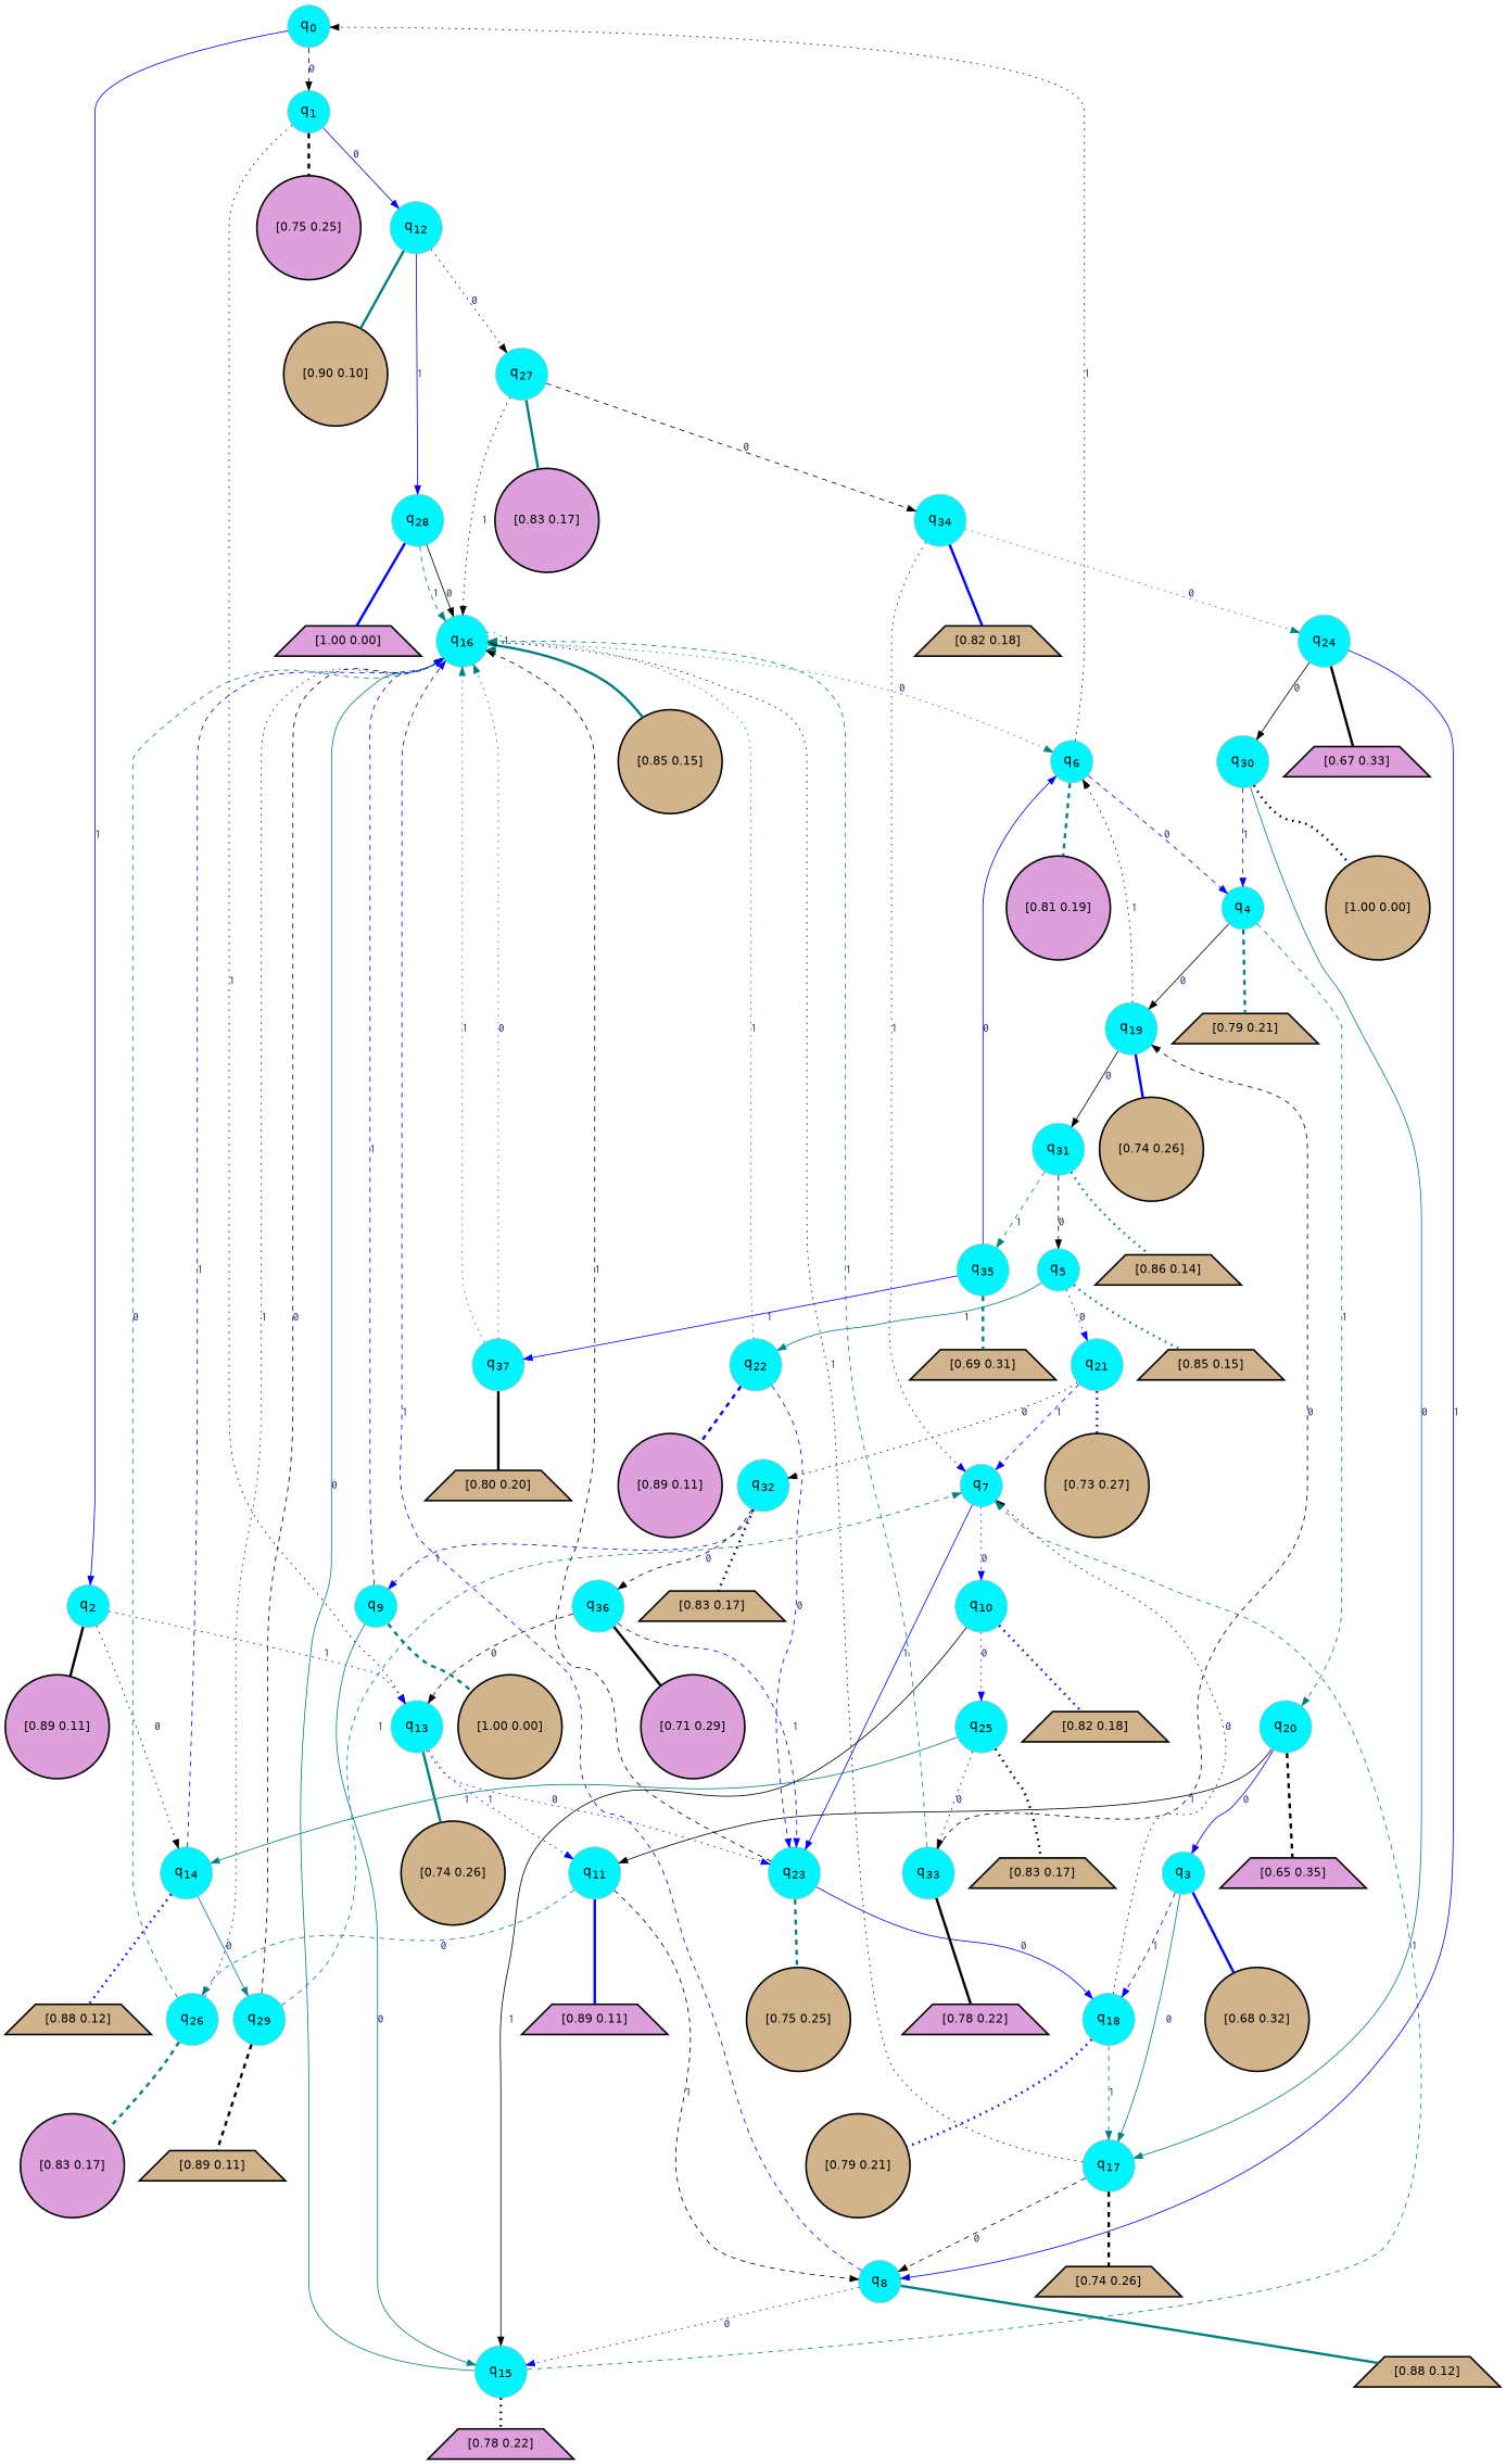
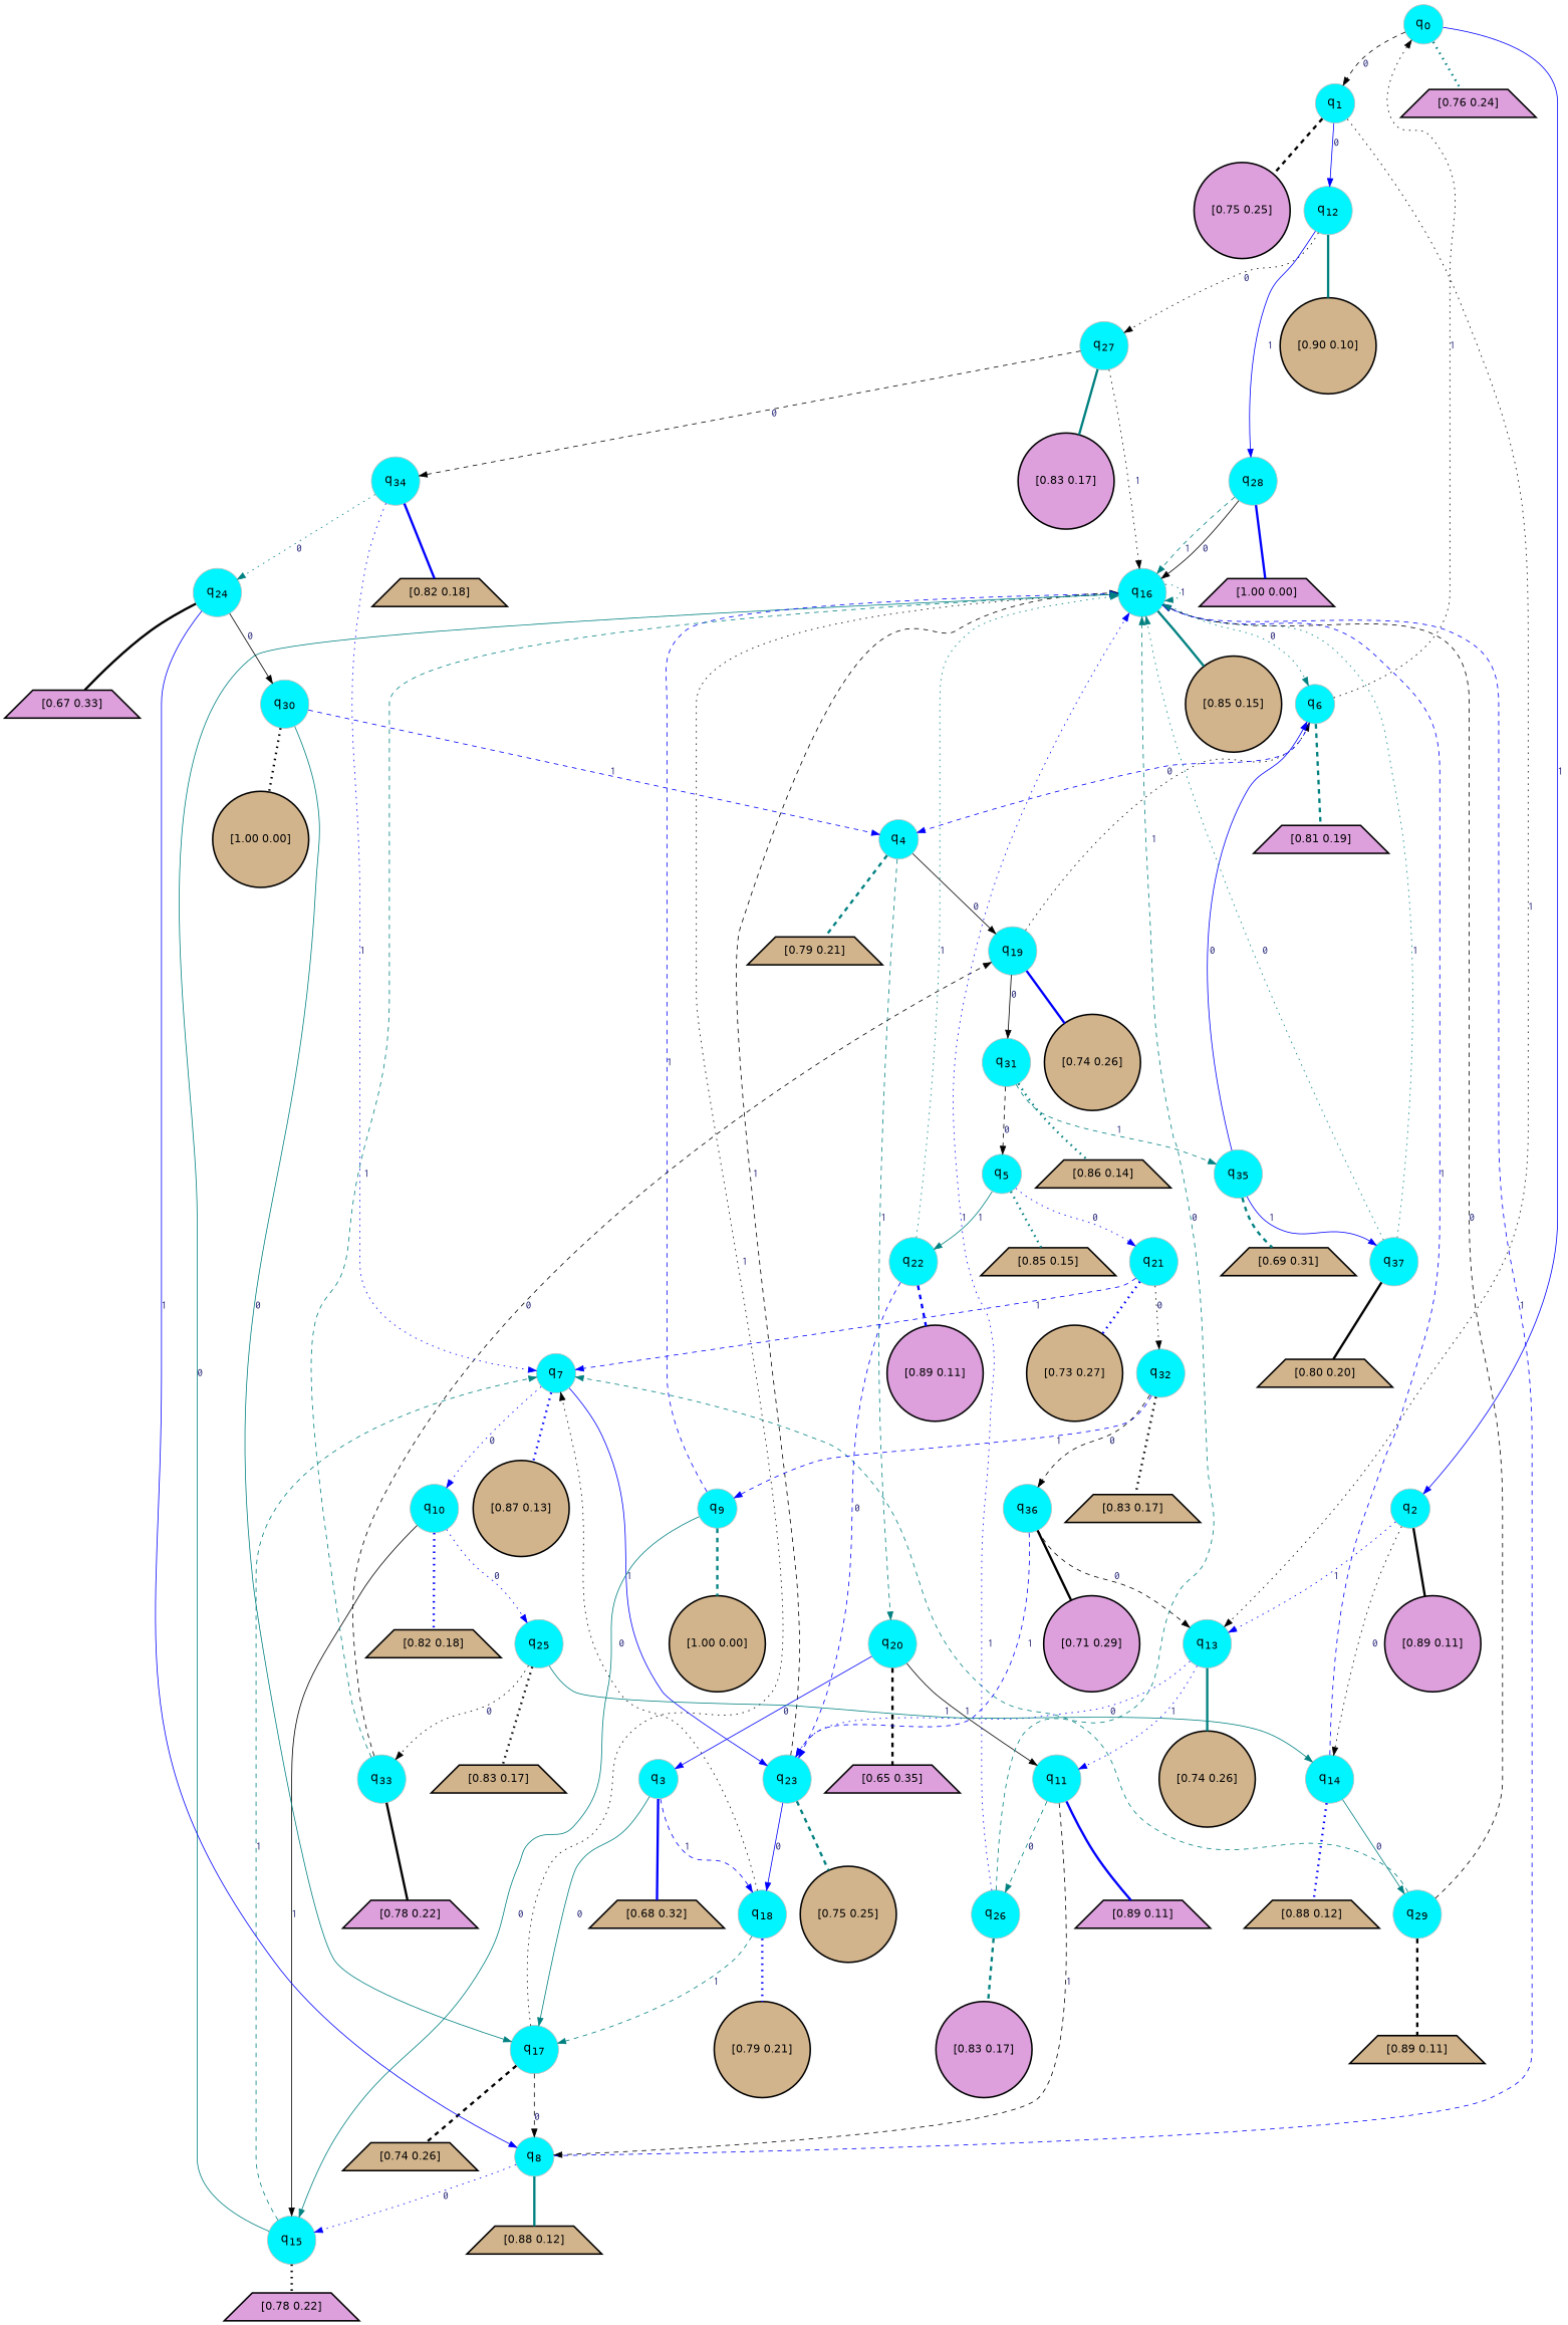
  digraph {
    rankdir=TD
    node [color=gray fillcolor=turquoise1 fontcolor=black fontname=Helvetica fontsize=16 fontweight=bold shape=circle style=filled]
    edge [arrowsize=1 color=black fontcolor=midnightblue fontname=courier fontweight=bold penwidth=1 style=dashed weight=20]
    n1 [label=<q<SUB>0</SUB>>]
    n2 [label=<q<SUB>1</SUB>>]
    n3 [label=<q<SUB>2</SUB>>]
+   n4 [color=black fillcolor=plum fontsize=14 label="[0.76 0.24]" penwidth=2 shape=trapezium]
    n5 [label=<q<SUB>12</SUB>>]
    n6 [label=<q<SUB>13</SUB>>]
    n7 [color=black fillcolor=plum fontsize=14 label="[0.75 0.25]" penwidth=2]
    n8 [label=<q<SUB>14</SUB>>]
    n9 [color=black fillcolor=plum fontsize=14 label="[0.89 0.11]" penwidth=2]
    n10 [label=<q<SUB>27</SUB>>]
    n11 [label=<q<SUB>28</SUB>>]
    n12 [color=black fillcolor=tan fontsize=14 label="[0.90 0.10]" penwidth=2]
    n13 [label=<q<SUB>23</SUB>>]
    n14 [label=<q<SUB>11</SUB>>]
    n15 [color=black fillcolor=tan fontsize=14 label="[0.74 0.26]" penwidth=2]
    n16 [label=<q<SUB>16</SUB>>]
    n17 [label=<q<SUB>29</SUB>>]
    n18 [color=black fillcolor=tan fontsize=14 label="[0.88 0.12]" penwidth=2 shape=trapezium]
    n19 [label=<q<SUB>3</SUB>>]
    n20 [label=<q<SUB>17</SUB>>]
    n21 [label=<q<SUB>18</SUB>>]
-   n22 [color=black fillcolor=tan fontsize=14 label="[0.68 0.32]" penwidth=2]
+   n22 [color=black fillcolor=tan fontsize=14 label="[0.68 0.32]" penwidth=2 shape=trapezium]
    n23 [label=<q<SUB>8</SUB>>]
    n24 [color=black fillcolor=tan fontsize=14 label="[0.74 0.26]" penwidth=2 shape=trapezium]
    n25 [label=<q<SUB>7</SUB>>]
    n26 [color=black fillcolor=tan fontsize=14 label="[0.79 0.21]" penwidth=2]
    n27 [label=<q<SUB>4</SUB>>]
    n28 [label=<q<SUB>19</SUB>>]
    n29 [label=<q<SUB>20</SUB>>]
    n30 [color=black fillcolor=tan fontsize=14 label="[0.79 0.21]" penwidth=2 shape=trapezium]
    n31 [label=<q<SUB>6</SUB>>]
    n32 [label=<q<SUB>31</SUB>>]
    n33 [color=black fillcolor=tan fontsize=14 label="[0.74 0.26]" penwidth=2]
    n34 [color=black fillcolor=plum fontsize=14 label="[0.65 0.35]" penwidth=2 shape=trapezium]
    n35 [label=<q<SUB>5</SUB>>]
    n36 [label=<q<SUB>21</SUB>>]
    n37 [label=<q<SUB>22</SUB>>]
    n38 [color=black fillcolor=tan fontsize=14 label="[0.85 0.15]" penwidth=2 shape=trapezium]
    n39 [label=<q<SUB>32</SUB>>]
    n40 [color=black fillcolor=tan fontsize=14 label="[0.73 0.27]" penwidth=2]
    n41 [color=black fillcolor=plum fontsize=14 label="[0.89 0.11]" penwidth=2]
-   n42 [color=black fillcolor=plum fontsize=14 label="[0.81 0.19]" penwidth=2]
+   n42 [color=black fillcolor=plum fontsize=14 label="[0.81 0.19]" penwidth=2 shape=trapezium]
    n43 [label=<q<SUB>10</SUB>>]
+   n44 [color=black fillcolor=tan fontsize=14 label="[0.87 0.13]" penwidth=2]
    n45 [label=<q<SUB>15</SUB>>]
    n46 [label=<q<SUB>25</SUB>>]
    n47 [color=black fillcolor=tan fontsize=14 label="[0.82 0.18]" penwidth=2 shape=trapezium]
    n48 [color=black fillcolor=tan fontsize=14 label="[0.75 0.25]" penwidth=2]
    n49 [color=black fillcolor=tan fontsize=14 label="[0.88 0.12]" penwidth=2 shape=trapezium]
    n50 [color=black fillcolor=plum fontsize=14 label="[0.78 0.22]" penwidth=2 shape=trapezium]
    n51 [color=black fillcolor=tan fontsize=14 label="[0.85 0.15]" penwidth=2]
    n52 [label=<q<SUB>9</SUB>>]
    n53 [color=black fillcolor=tan fontsize=14 label="[1.00 0.00]" penwidth=2]
    n54 [label=<q<SUB>33</SUB>>]
    n55 [color=black fillcolor=tan fontsize=14 label="[0.83 0.17]" penwidth=2 shape=trapezium]
    n56 [label=<q<SUB>26</SUB>>]
    n57 [color=black fillcolor=plum fontsize=14 label="[0.89 0.11]" penwidth=2 shape=trapezium]
    n58 [color=black fillcolor=plum fontsize=14 label="[0.83 0.17]" penwidth=2]
    n59 [label=<q<SUB>34</SUB>>]
    n60 [color=black fillcolor=plum fontsize=14 label="[0.83 0.17]" penwidth=2]
    n61 [color=black fillcolor=plum fontsize=14 label="[1.00 0.00]" penwidth=2 shape=trapezium]
    n62 [color=black fillcolor=tan fontsize=14 label="[0.89 0.11]" penwidth=2 shape=trapezium]
    n63 [label=<q<SUB>35</SUB>>]
    n64 [color=black fillcolor=tan fontsize=14 label="[0.86 0.14]" penwidth=2 shape=trapezium]
    n65 [label=<q<SUB>36</SUB>>]
    n66 [color=black fillcolor=tan fontsize=14 label="[0.83 0.17]" penwidth=2 shape=trapezium]
    n67 [label=<q<SUB>24</SUB>>]
    n68 [label=<q<SUB>30</SUB>>]
    n69 [color=black fillcolor=plum fontsize=14 label="[0.67 0.33]" penwidth=2 shape=trapezium]
    n70 [color=black fillcolor=tan fontsize=14 label="[1.00 0.00]" penwidth=2]
    n71 [color=black fillcolor=plum fontsize=14 label="[0.78 0.22]" penwidth=2 shape=trapezium]
    n72 [color=black fillcolor=tan fontsize=14 label="[0.82 0.18]" penwidth=2 shape=trapezium]
    n73 [label=<q<SUB>37</SUB>>]
    n74 [color=black fillcolor=tan fontsize=14 label="[0.69 0.31]" penwidth=2 shape=trapezium]
    n75 [color=black fillcolor=plum fontsize=14 label="[0.71 0.29]" penwidth=2]
    n76 [color=black fillcolor=tan fontsize=14 label="[0.80 0.20]" penwidth=2 shape=trapezium]
    n1 -> n2 [label=0]
    n1 -> n3 [color=blue label=1 style=bold]
+   n1 -> n4 [arrowhead=none color=teal penwidth=3 style=dotted]
    n2 -> n5 [color=blue label=0 style=bold]
    n2 -> n6 [label=1 style=dotted]
    n2 -> n7 [arrowhead=none penwidth=3]
    n3 -> n6 [color=blue label=1 style=dotted]
    n3 -> n8 [label=0 style=dotted]
    n3 -> n9 [arrowhead=none penwidth=3 style=bold]
    n5 -> n10 [label=0 style=dotted]
    n5 -> n11 [color=blue label=1 style=bold]
    n5 -> n12 [arrowhead=none color=teal penwidth=3 style=bold]
    n6 -> n13 [color=blue label=0 style=dotted]
    n6 -> n14 [color=blue label=1 style=dotted]
    n6 -> n15 [arrowhead=none color=teal penwidth=3 style=bold]
    n8 -> n16 [color=blue label=1]
    n8 -> n17 [color=teal label=0 style=bold]
    n8 -> n18 [arrowhead=none color=blue penwidth=3 style=dotted]
    n10 -> n16 [label=1 style=dotted]
    n10 -> n59 [label=0]
    n10 -> n60 [arrowhead=none color=teal penwidth=3 style=bold]
    n11 -> n16 [label=0 style=bold]
    n11 -> n16 [color=teal label=1]
    n11 -> n61 [arrowhead=none color=blue penwidth=3 style=bold]
    n13 -> n16 [label=1]
    n13 -> n21 [color=blue label=0 style=bold]
    n13 -> n48 [arrowhead=none color=teal penwidth=3]
    n14 -> n23 [label=1]
    n14 -> n56 [color=teal label=0]
    n14 -> n57 [arrowhead=none color=blue penwidth=3 style=bold]
    n16 -> n16 [color=teal label=1 style=dotted]
    n16 -> n31 [color=teal label=0 style=dotted]
    n16 -> n51 [arrowhead=none color=teal penwidth=3 style=bold]
    n17 -> n16 [label=0]
    n17 -> n25 [color=teal label=1]
    n17 -> n62 [arrowhead=none penwidth=3]
    n19 -> n20 [color=teal label=0 style=bold]
    n19 -> n21 [color=blue label=1]
    n19 -> n22 [arrowhead=none color=blue penwidth=3 style=bold]
    n20 -> n16 [label=1 style=dotted]
    n20 -> n23 [label=0]
    n20 -> n24 [arrowhead=none penwidth=3]
    n21 -> n20 [color=teal label=1]
    n21 -> n25 [label=0 style=dotted]
    n21 -> n26 [arrowhead=none color=blue penwidth=3 style=dotted]
    n23 -> n16 [color=blue label=1]
    n23 -> n45 [color=blue label=0 style=dotted]
    n23 -> n49 [arrowhead=none color=teal penwidth=3 style=bold]
    n25 -> n13 [color=blue label=1 style=bold]
    n25 -> n43 [color=blue label=0 style=dotted]
+   n25 -> n44 [arrowhead=none color=blue penwidth=3 style=dotted]
    n27 -> n28 [label=0 style=bold]
    n27 -> n29 [color=teal label=1]
    n27 -> n30 [arrowhead=none color=teal penwidth=3]
    n28 -> n31 [label=1 style=dotted]
    n28 -> n32 [label=0 style=bold]
    n28 -> n33 [arrowhead=none color=blue penwidth=3 style=bold]
    n29 -> n14 [label=1 style=bold]
    n29 -> n19 [color=blue label=0 style=bold]
    n29 -> n34 [arrowhead=none penwidth=3]
    n31 -> n1 [label=1 style=dotted]
    n31 -> n27 [color=blue label=0]
    n31 -> n42 [arrowhead=none color=teal penwidth=3]
    n32 -> n35 [label=0]
    n32 -> n63 [color=teal label=1]
    n32 -> n64 [arrowhead=none color=teal penwidth=3 style=dotted]
    n35 -> n36 [color=blue label=0 style=dotted]
    n35 -> n37 [color=teal label=1 style=bold]
    n35 -> n38 [arrowhead=none color=teal penwidth=3 style=dotted]
    n36 -> n25 [color=blue label=1]
    n36 -> n39 [label=0 style=dotted]
    n36 -> n40 [arrowhead=none color=blue penwidth=3 style=dotted]
    n37 -> n13 [color=blue label=0]
    n37 -> n16 [color=teal label=1 style=dotted]
    n37 -> n41 [arrowhead=none color=blue penwidth=3]
    n39 -> n52 [color=blue label=1]
    n39 -> n65 [label=0]
    n39 -> n66 [arrowhead=none penwidth=3 style=dotted]
    n43 -> n45 [label=1 style=bold]
    n43 -> n46 [color=blue label=0 style=dotted]
    n43 -> n47 [arrowhead=none color=blue penwidth=3 style=dotted]
    n45 -> n16 [color=teal label=0 style=bold]
    n45 -> n25 [color=teal label=1]
    n45 -> n50 [arrowhead=none penwidth=3 style=dotted]
    n46 -> n8 [color=teal label=1 style=bold]
    n46 -> n54 [label=0 style=dotted]
    n46 -> n55 [arrowhead=none penwidth=3 style=dotted]
    n52 -> n16 [color=blue label=1]
    n52 -> n45 [color=teal label=0 style=bold]
    n52 -> n53 [arrowhead=none color=teal penwidth=3]
    n54 -> n16 [color=teal label=1]
    n54 -> n28 [label=0]
    n54 -> n71 [arrowhead=none penwidth=3 style=bold]
    n56 -> n16 [color=teal label=0]
    n56 -> n16 [color=blue label=1 style=dotted]
    n56 -> n58 [arrowhead=none color=teal penwidth=3]
    n59 -> n25 [color=blue label=1 style=dotted]
    n59 -> n67 [color=teal label=0 style=dotted]
    n59 -> n72 [arrowhead=none color=blue penwidth=3 style=bold]
    n63 -> n31 [color=blue label=0 style=bold]
    n63 -> n73 [color=blue label=1 style=bold]
    n63 -> n74 [arrowhead=none color=teal penwidth=3]
    n65 -> n6 [label=0]
    n65 -> n13 [color=blue label=1]
    n65 -> n75 [arrowhead=none penwidth=3 style=bold]
    n67 -> n23 [color=blue label=1 style=bold]
    n67 -> n68 [label=0 style=bold]
    n67 -> n69 [arrowhead=none penwidth=3 style=bold]
    n68 -> n20 [color=teal label=0 style=bold]
    n68 -> n27 [color=blue label=1]
    n68 -> n70 [arrowhead=none penwidth=3 style=dotted]
    n73 -> n16 [color=teal label=0 style=dotted]
    n73 -> n16 [color=teal label=1 style=dotted]
    n73 -> n76 [arrowhead=none penwidth=3 style=bold]
  }
